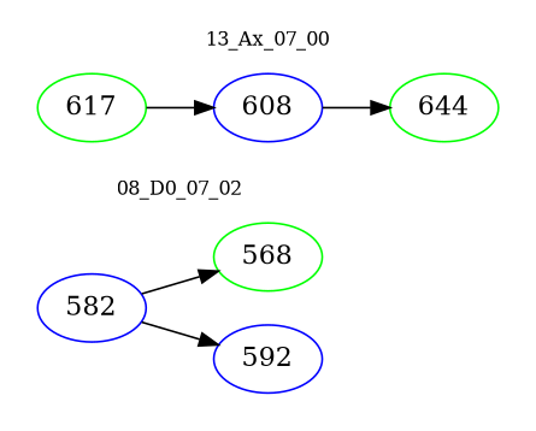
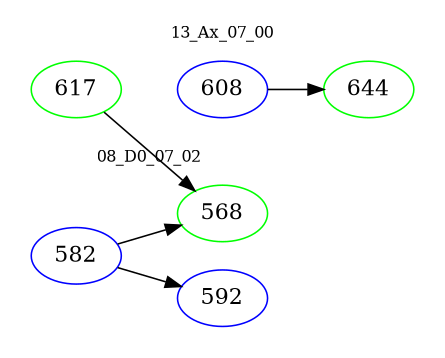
  digraph {
    rankdir=LR
    node [color=green]
    edge [color=black]
    n1 [label=617]
    n2 [color=blue label=608]
    n3 [label=644]
    n4 [color=blue label=582]
    n5 [label=568]
    n6 [color=blue label=592]
    subgraph cluster_1 {
      color=white
      fontsize=10
      label="13_Ax_07_00"
      n1
      n2
      n3
    }
    subgraph cluster_2 {
      color=white
      fontsize=10
      label="08_D0_07_02"
      n4
      n5
      n6
    }
-   n1 -> n2
+   n1 -> n5
    n2 -> n3
    n4 -> n5
    n4 -> n6
  }
